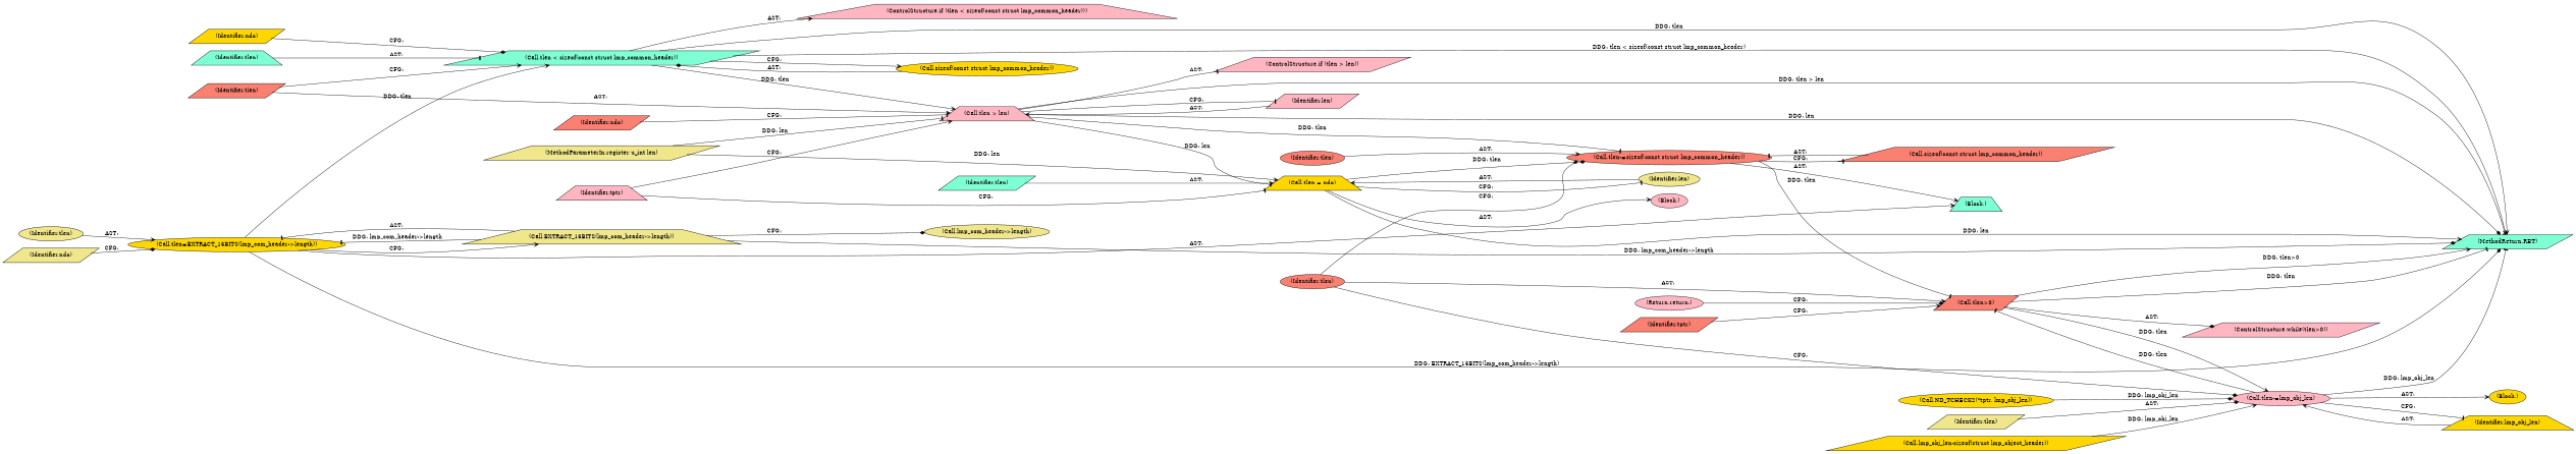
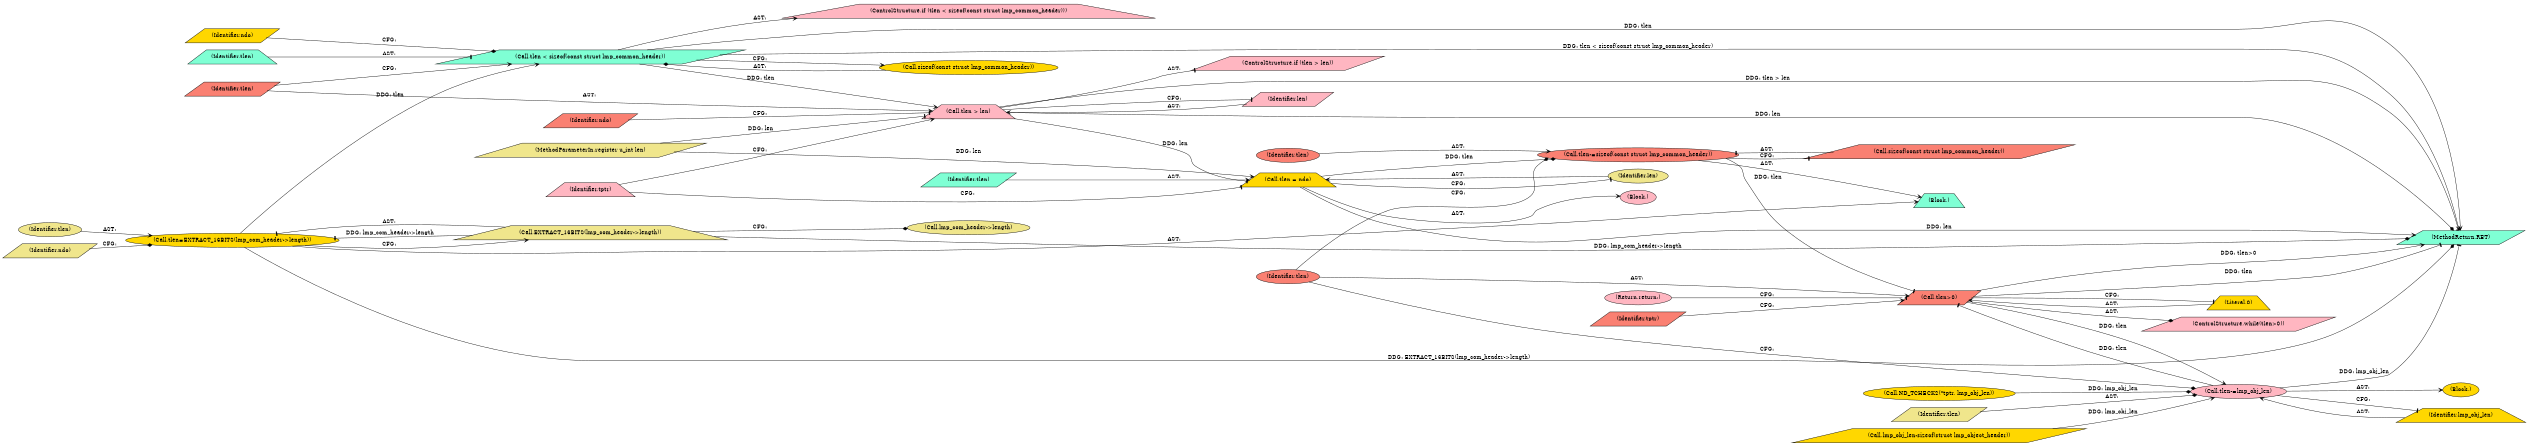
  digraph {
    rankdir=LR
    node [fillcolor=lightpink shape=parallelogram style=filled]
    edge [arrowhead=vee]
    n1 [fillcolor=aquamarine label="(Call,tlen < sizeof(const struct lmp_common_header))"]
    n2 [label="(Call,tlen > len)" shape=trapezium]
    n3 [fillcolor=gold label="(Call,sizeof(const struct lmp_common_header))" shape=ellipse]
    n4 [fillcolor=aquamarine label="(MethodReturn,RET)"]
    n5 [label="(ControlStructure,if (tlen < sizeof(const struct lmp_common_header)))" shape=trapezium]
    n6 [fillcolor=gold label="(Call,tlen = ndo)" shape=trapezium]
    n7 [fillcolor=salmon label="(Call,tlen-=sizeof(const struct lmp_common_header))" shape=ellipse]
    n8 [label="(Identifier,len)"]
    n9 [label="(ControlStructure,if (tlen > len))"]
    n10 [fillcolor=gold label="(Call,tlen=EXTRACT_16BITS(lmp_com_header->length))" shape=ellipse]
    n11 [fillcolor=khaki label="(Call,EXTRACT_16BITS(lmp_com_header->length))" shape=trapezium]
    n12 [fillcolor=aquamarine label="(Block,)" shape=trapezium]
    n13 [fillcolor=khaki label="(Call,lmp_com_header->length)" shape=ellipse]
    n14 [label="(Block,)" shape=ellipse]
    n15 [fillcolor=khaki label="(Identifier,len)" shape=ellipse]
    n16 [fillcolor=salmon label="(Call,tlen>0)"]
    n17 [fillcolor=salmon label="(Call,sizeof(const struct lmp_common_header))"]
    n18 [label="(Call,tlen-=lmp_obj_len)" shape=ellipse]
+   n19 [fillcolor=gold label="(Literal,0)" shape=trapezium]
    n20 [label="(ControlStructure,while(tlen>0))"]
    n21 [fillcolor=gold label="(Block,)" shape=ellipse]
    n22 [fillcolor=gold label="(Identifier,lmp_obj_len)" shape=trapezium]
    n23 [fillcolor=gold label="(Call,lmp_obj_len-sizeof(struct lmp_object_header))"]
    n24 [fillcolor=salmon label="(Identifier,ndo)"]
    n25 [fillcolor=salmon label="(Identifier,tlen)" shape=ellipse]
    n26 [fillcolor=salmon label="(Identifier,tlen)"]
    n27 [fillcolor=gold label="(Identifier,ndo)"]
    n28 [fillcolor=salmon label="(Identifier,tptr)"]
    n29 [fillcolor=khaki label="(Identifier,tlen)" shape=ellipse]
    n30 [fillcolor=salmon label="(Identifier,tlen)" shape=ellipse]
    n31 [label="(Identifier,tptr)" shape=trapezium]
    n32 [fillcolor=aquamarine label="(Identifier,tlen)"]
    n33 [fillcolor=khaki label="(Identifier,ndo)"]
    n34 [fillcolor=khaki label="(Identifier,tlen)"]
    n35 [fillcolor=khaki label="(MethodParameterIn,register u_int len)"]
    n36 [fillcolor=aquamarine label="(Identifier,tlen)" shape=trapezium]
    n37 [label="(Return,return;)" shape=ellipse]
    n38 [fillcolor=gold label="(Call,ND_TCHECK2(*tptr, lmp_obj_len))" shape=ellipse]
    n1 -> n2 [label="DDG: tlen"]
    n1 -> n3 [label="CFG: "]
    n1 -> n4 [label="DDG: tlen"]
    n1 -> n4 [label="DDG: tlen < sizeof(const struct lmp_common_header)"]
    n1 -> n5 [label="AST: "]
    n2 -> n4 [arrowhead=tee label="DDG: tlen > len"]
    n2 -> n4 [arrowhead=diamond label="DDG: len"]
    n2 -> n6 [arrowhead=tee label="DDG: len"]
-   n2 -> n7 [arrowhead=tee label="DDG: tlen"]
    n2 -> n8 [arrowhead=tee label="CFG: "]
    n2 -> n9 [arrowhead=tee label="AST: "]
    n3 -> n1 [arrowhead=diamond label="AST: "]
    n6 -> n4 [label="DDG: len"]
    n6 -> n7 [arrowhead=diamond label="DDG: tlen"]
    n6 -> n14 [label="AST: "]
    n6 -> n15 [arrowhead=tee label="CFG: "]
    n7 -> n12 [label="AST: "]
    n7 -> n16 [arrowhead=tee label="DDG: tlen"]
    n7 -> n17 [arrowhead=tee label="CFG: "]
    n8 -> n2 [label="AST: "]
    n10 -> n1 [label="DDG: tlen"]
    n10 -> n4 [arrowhead=diamond label="DDG: EXTRACT_16BITS(lmp_com_header->length)"]
    n10 -> n11 [label="CFG: "]
    n10 -> n12 [label="AST: "]
    n11 -> n4 [arrowhead=diamond label="DDG: lmp_com_header->length"]
    n11 -> n10 [arrowhead=tee label="AST: "]
    n11 -> n10 [arrowhead=tee label="DDG: lmp_com_header->length"]
    n11 -> n13 [arrowhead=diamond label="CFG: "]
    n15 -> n6 [label="AST: "]
    n16 -> n4 [label="DDG: tlen>0"]
    n16 -> n4 [arrowhead=tee label="DDG: tlen"]
    n16 -> n18 [label="DDG: tlen"]
+   n16 -> n19 [arrowhead=tee label="CFG: "]
    n16 -> n20 [arrowhead=diamond label="AST: "]
    n17 -> n7 [arrowhead=tee label="AST: "]
    n18 -> n4 [arrowhead=tee label="DDG: lmp_obj_len"]
    n18 -> n16 [arrowhead=tee label="DDG: tlen"]
    n18 -> n21 [label="AST: "]
    n18 -> n22 [arrowhead=tee label="CFG: "]
+   n19 -> n16 [label="AST: "]
    n22 -> n18 [label="AST: "]
    n23 -> n18 [label="DDG: lmp_obj_len"]
    n24 -> n2 [arrowhead=tee label="CFG: "]
    n25 -> n7 [arrowhead=diamond label="CFG: "]
    n25 -> n16 [label="AST: "]
    n25 -> n18 [arrowhead=diamond label="CFG: "]
    n26 -> n1 [label="CFG: "]
    n26 -> n2 [label="AST: "]
    n27 -> n1 [arrowhead=diamond label="CFG: "]
    n28 -> n16 [label="CFG: "]
    n29 -> n10 [label="AST: "]
    n30 -> n7 [label="AST: "]
    n31 -> n2 [label="CFG: "]
    n31 -> n6 [arrowhead=tee label="CFG: "]
    n32 -> n6 [label="AST: "]
    n33 -> n10 [arrowhead=diamond label="CFG: "]
    n34 -> n18 [arrowhead=diamond label="AST: "]
    n35 -> n2 [arrowhead=tee label="DDG: len"]
    n35 -> n6 [label="DDG: len"]
    n36 -> n1 [arrowhead=tee label="AST: "]
-   n37 -> n16 [arrowhead=diamond label="CFG: "]
+   n37 -> n16 [arrowhead=tee label="CFG: "]
    n38 -> n18 [arrowhead=diamond label="DDG: lmp_obj_len"]
  }
